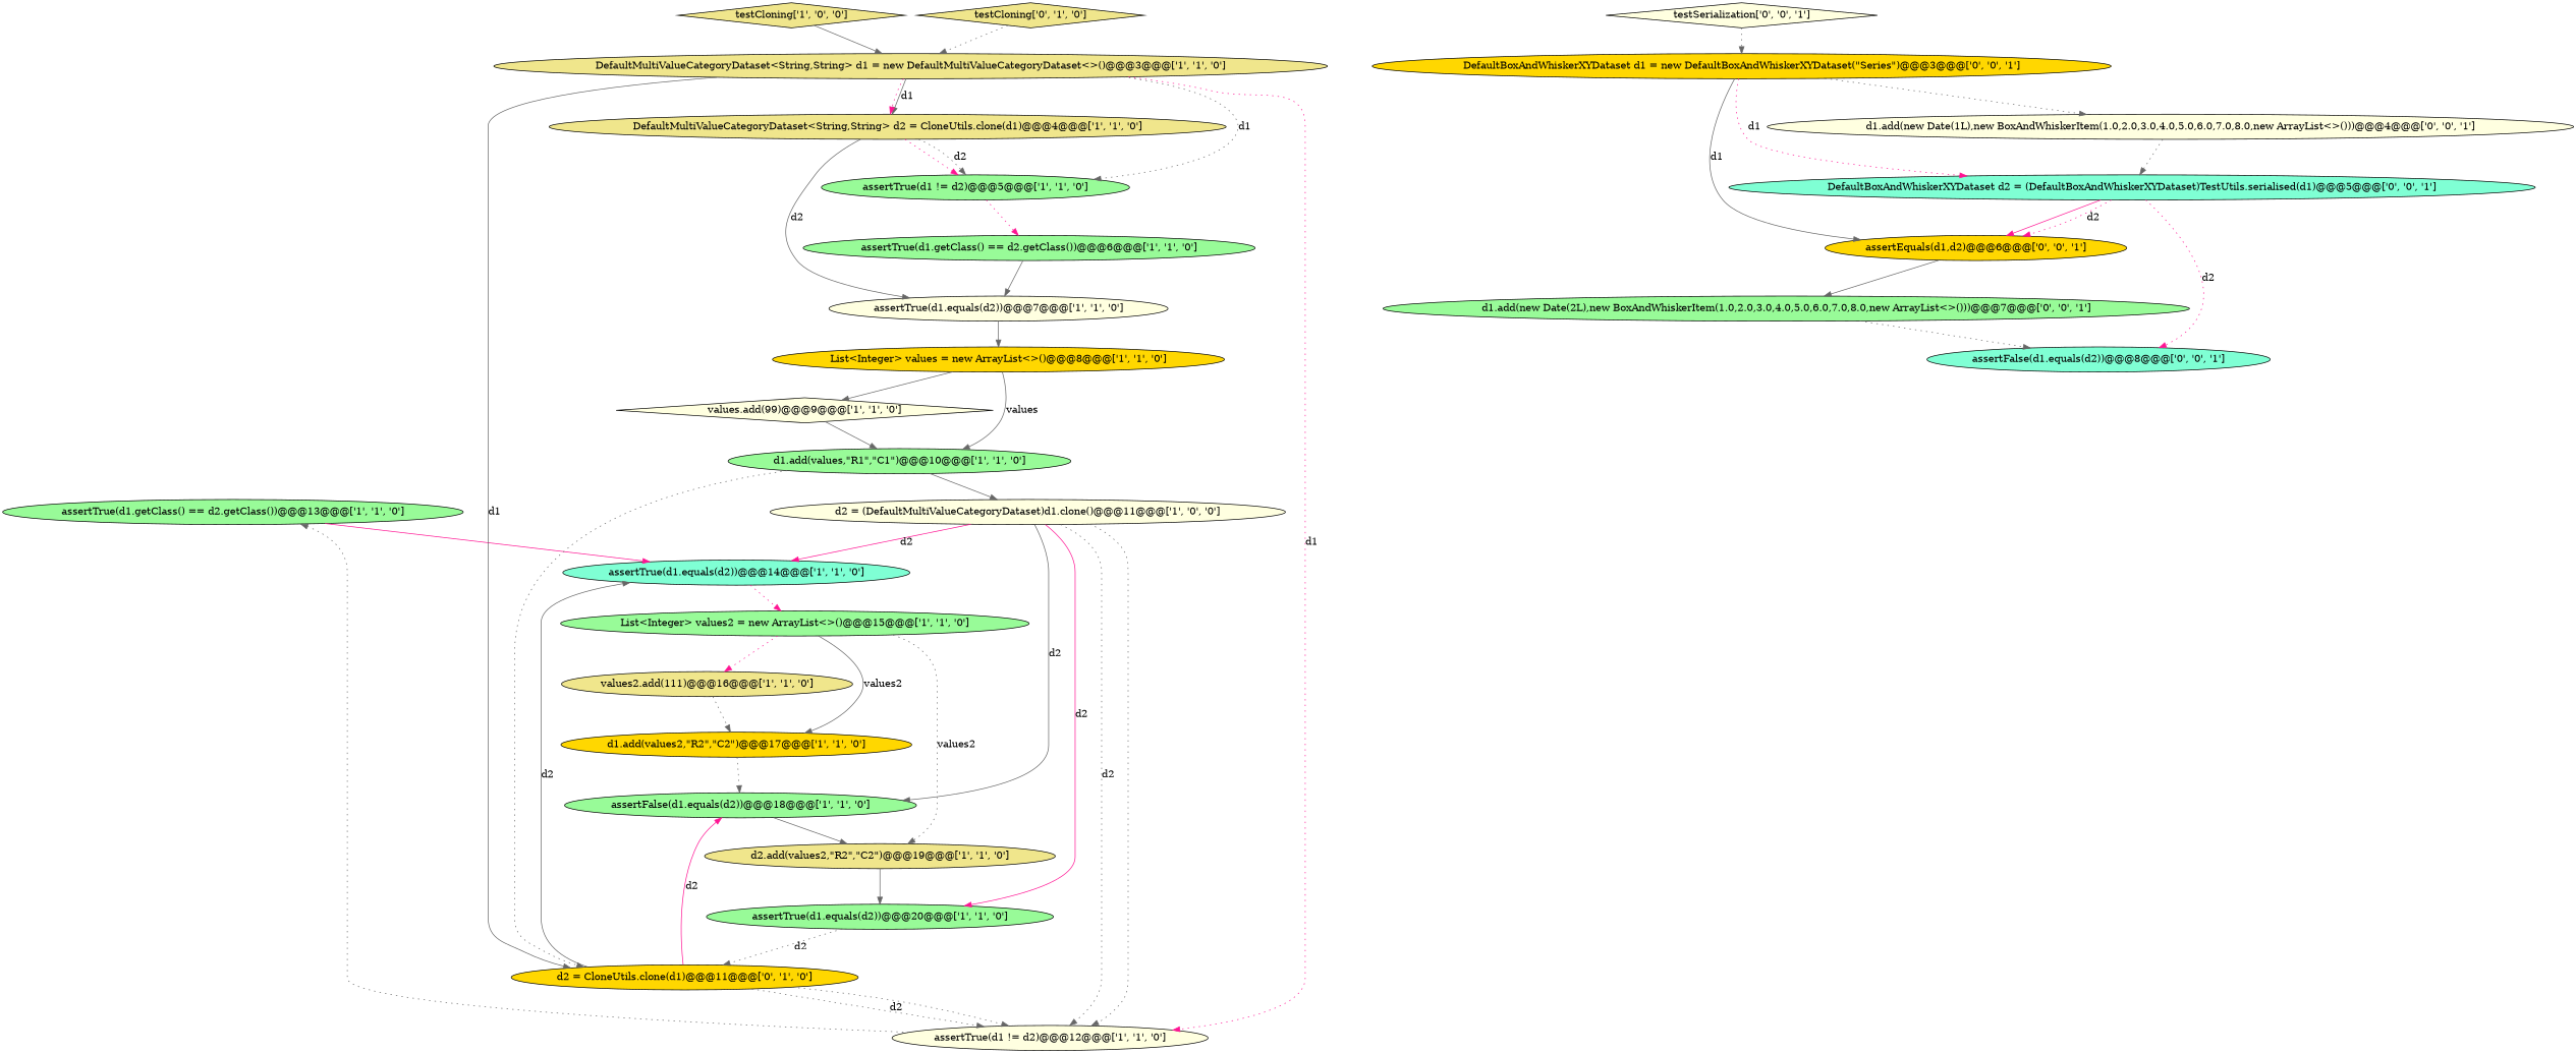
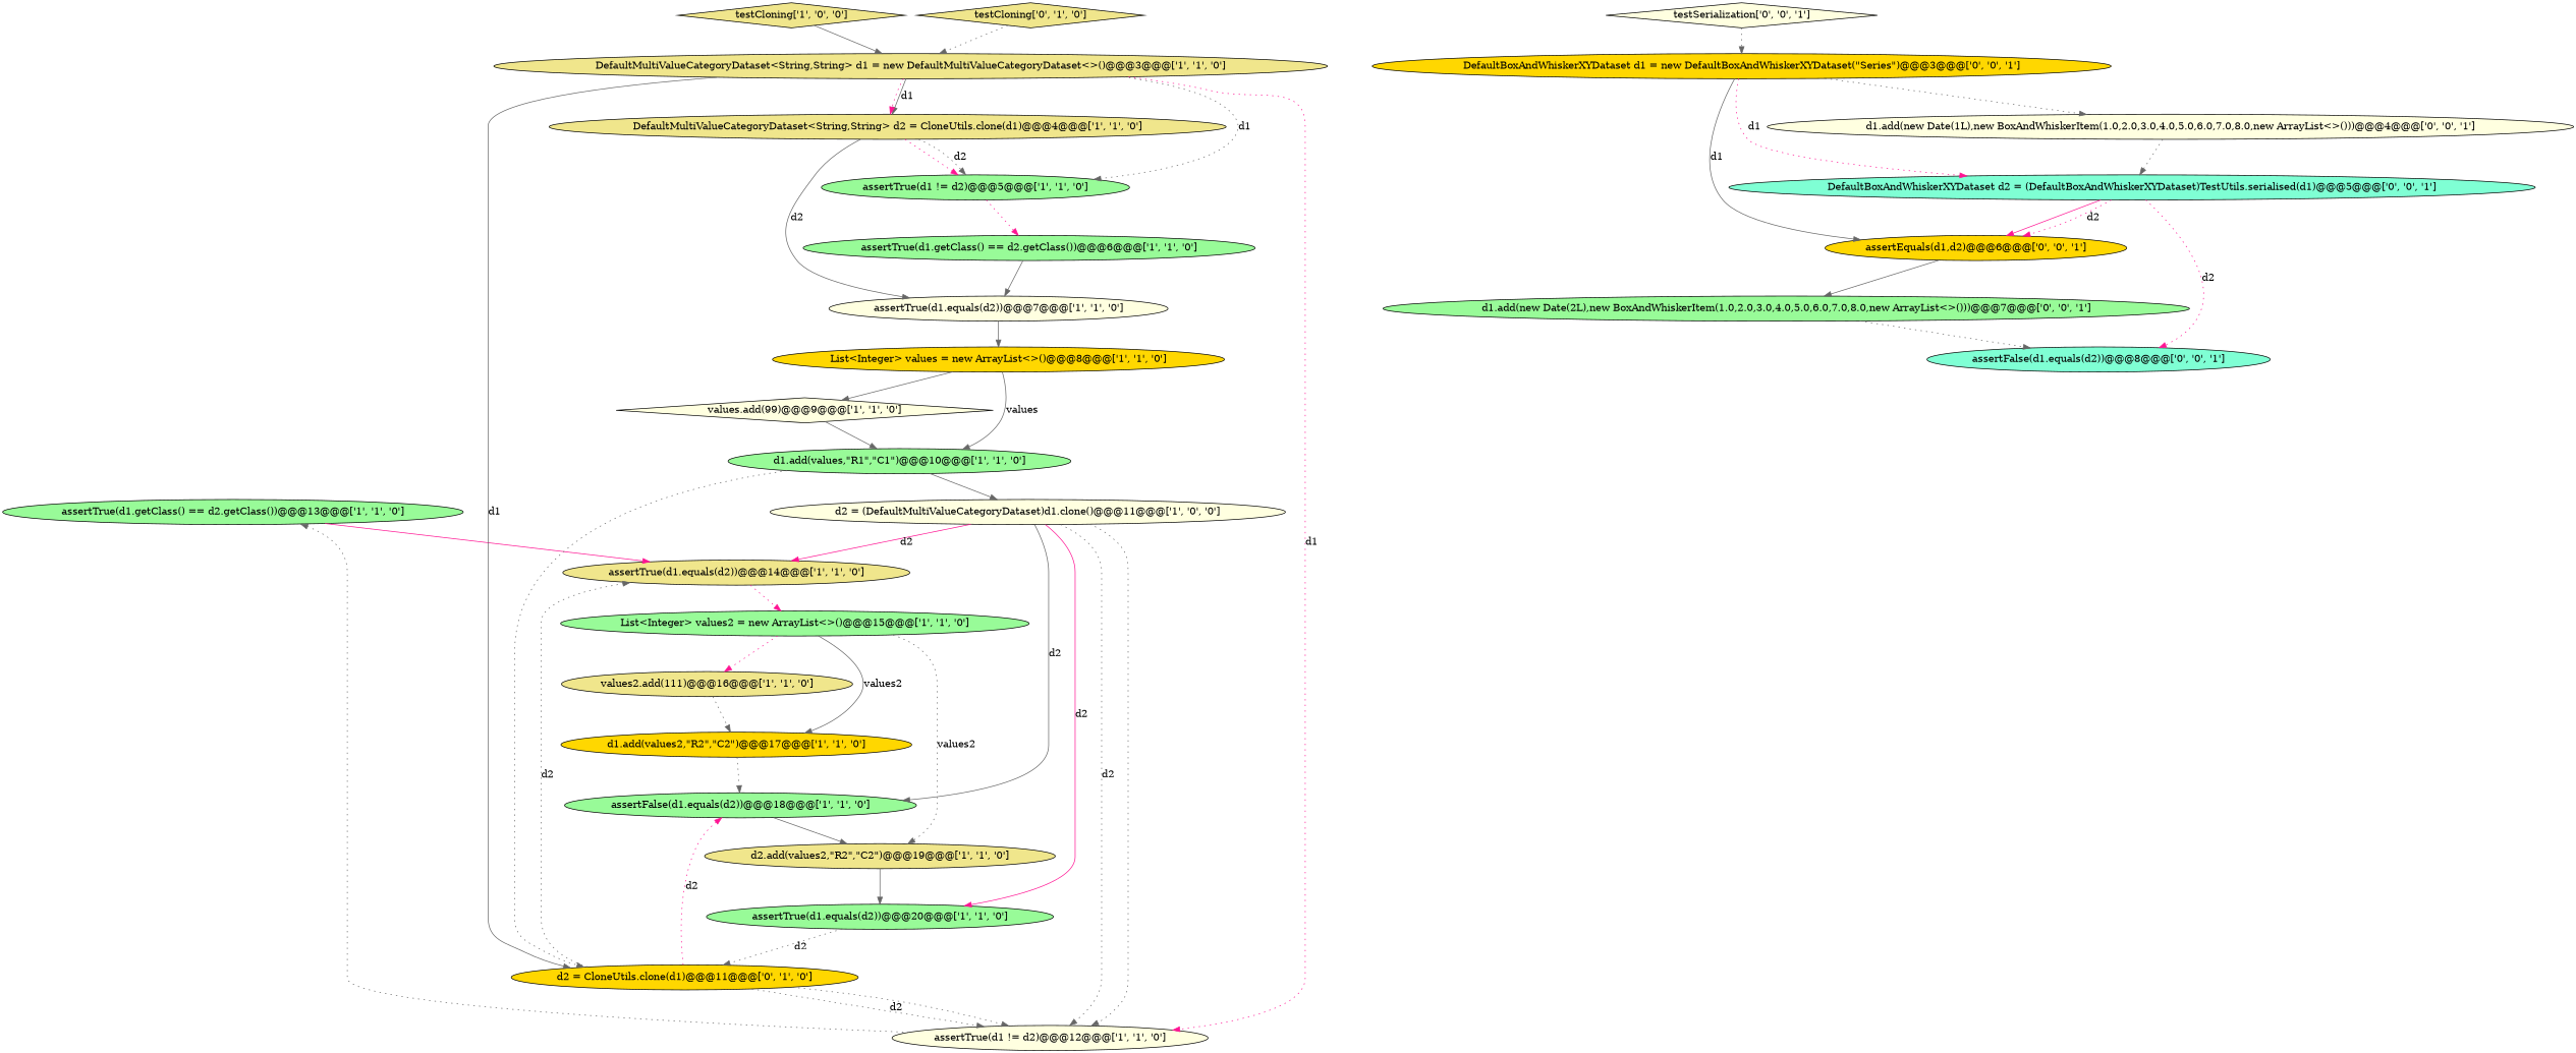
  digraph {
    node [fillcolor=palegreen shape=ellipse style=filled]
    edge [color=gray40 style=dotted]
    n1 [label="assertTrue(d1.getClass() == d2.getClass())@@@13@@@['1', '1', '0']"]
-   n2 [fillcolor=aquamarine label="assertTrue(d1.equals(d2))@@@14@@@['1', '1', '0']"]
+   n2 [fillcolor=khaki label="assertTrue(d1.equals(d2))@@@14@@@['1', '1', '0']"]
    n3 [label="List<Integer> values2 = new ArrayList<>()@@@15@@@['1', '1', '0']"]
    n4 [fillcolor=lightyellow label="testSerialization['0', '0', '1']" shape=diamond]
    n5 [fillcolor=gold label="DefaultBoxAndWhiskerXYDataset d1 = new DefaultBoxAndWhiskerXYDataset(\"Series\")@@@3@@@['0', '0', '1']"]
    n6 [fillcolor=gold label="assertEquals(d1,d2)@@@6@@@['0', '0', '1']"]
    n7 [fillcolor=aquamarine label="DefaultBoxAndWhiskerXYDataset d2 = (DefaultBoxAndWhiskerXYDataset)TestUtils.serialised(d1)@@@5@@@['0', '0', '1']"]
    n8 [fillcolor=lightyellow label="d1.add(new Date(1L),new BoxAndWhiskerItem(1.0,2.0,3.0,4.0,5.0,6.0,7.0,8.0,new ArrayList<>()))@@@4@@@['0', '0', '1']"]
    n9 [label="d1.add(new Date(2L),new BoxAndWhiskerItem(1.0,2.0,3.0,4.0,5.0,6.0,7.0,8.0,new ArrayList<>()))@@@7@@@['0', '0', '1']"]
    n10 [fillcolor=aquamarine label="assertFalse(d1.equals(d2))@@@8@@@['0', '0', '1']"]
    n11 [fillcolor=lightyellow label="assertTrue(d1 != d2)@@@12@@@['1', '1', '0']"]
    n12 [fillcolor=lightyellow label="values.add(99)@@@9@@@['1', '1', '0']" shape=diamond]
    n13 [label="d1.add(values,\"R1\",\"C1\")@@@10@@@['1', '1', '0']"]
    n14 [fillcolor=gold label="d2 = CloneUtils.clone(d1)@@@11@@@['0', '1', '0']"]
    n15 [fillcolor=lightyellow label="d2 = (DefaultMultiValueCategoryDataset)d1.clone()@@@11@@@['1', '0', '0']"]
    n16 [fillcolor=khaki label="testCloning['1', '0', '0']" shape=diamond]
    n17 [fillcolor=khaki label="DefaultMultiValueCategoryDataset<String,String> d1 = new DefaultMultiValueCategoryDataset<>()@@@3@@@['1', '1', '0']"]
    n18 [label="assertTrue(d1 != d2)@@@5@@@['1', '1', '0']"]
    n19 [fillcolor=khaki label="DefaultMultiValueCategoryDataset<String,String> d2 = CloneUtils.clone(d1)@@@4@@@['1', '1', '0']"]
    n20 [fillcolor=gold label="d1.add(values2,\"R2\",\"C2\")@@@17@@@['1', '1', '0']"]
    n21 [fillcolor=khaki label="d2.add(values2,\"R2\",\"C2\")@@@19@@@['1', '1', '0']"]
    n22 [fillcolor=khaki label="values2.add(111)@@@16@@@['1', '1', '0']"]
    n23 [label="assertFalse(d1.equals(d2))@@@18@@@['1', '1', '0']"]
    n24 [label="assertTrue(d1.equals(d2))@@@20@@@['1', '1', '0']"]
    n25 [label="assertTrue(d1.getClass() == d2.getClass())@@@6@@@['1', '1', '0']"]
    n26 [fillcolor=lightyellow label="assertTrue(d1.equals(d2))@@@7@@@['1', '1', '0']"]
    n27 [fillcolor=gold label="List<Integer> values = new ArrayList<>()@@@8@@@['1', '1', '0']"]
    n28 [fillcolor=khaki label="testCloning['0', '1', '0']" shape=diamond]
    n1 -> n2 [color=deeppink style=solid]
    n2 -> n3 [color=deeppink]
    n3 -> n20 [label=values2 style=solid]
    n3 -> n21 [label=values2]
    n3 -> n22 [color=deeppink]
    n4 -> n5
    n5 -> n6 [label=d1 style=solid]
    n5 -> n7 [color=deeppink label=d1]
    n5 -> n8
    n6 -> n9 [style=solid]
    n7 -> n6 [color=deeppink style=solid]
    n7 -> n6 [color=deeppink label=d2]
    n7 -> n10 [color=deeppink label=d2]
    n8 -> n7
    n9 -> n10
    n11 -> n1
    n12 -> n13 [style=solid]
    n13 -> n14
    n13 -> n15 [style=solid]
-   n14 -> n2 [label=d2 style=solid]
+   n14 -> n2 [label=d2]
    n14 -> n11 [label=d2]
    n14 -> n11
-   n14 -> n23 [color=deeppink label=d2 style=solid]
+   n14 -> n23 [color=deeppink label=d2]
    n15 -> n2 [color=deeppink label=d2 style=solid]
    n15 -> n11
    n15 -> n11 [label=d2]
    n15 -> n23 [label=d2 style=solid]
    n15 -> n24 [color=deeppink label=d2 style=solid]
    n16 -> n17 [style=solid]
    n17 -> n11 [color=deeppink label=d1]
    n17 -> n14 [label=d1 style=solid]
    n17 -> n18 [label=d1]
    n17 -> n19 [label=d1 style=solid]
    n17 -> n19 [color=deeppink]
    n18 -> n25 [color=deeppink]
    n19 -> n18 [color=deeppink]
    n19 -> n18 [label=d2]
    n19 -> n26 [label=d2 style=solid]
    n20 -> n23
    n21 -> n24 [style=solid]
    n22 -> n20
    n23 -> n21 [style=solid]
    n24 -> n14 [label=d2]
    n25 -> n26 [style=solid]
    n26 -> n27 [style=solid]
    n27 -> n12 [style=solid]
    n27 -> n13 [label=values style=solid]
    n28 -> n17
  }
